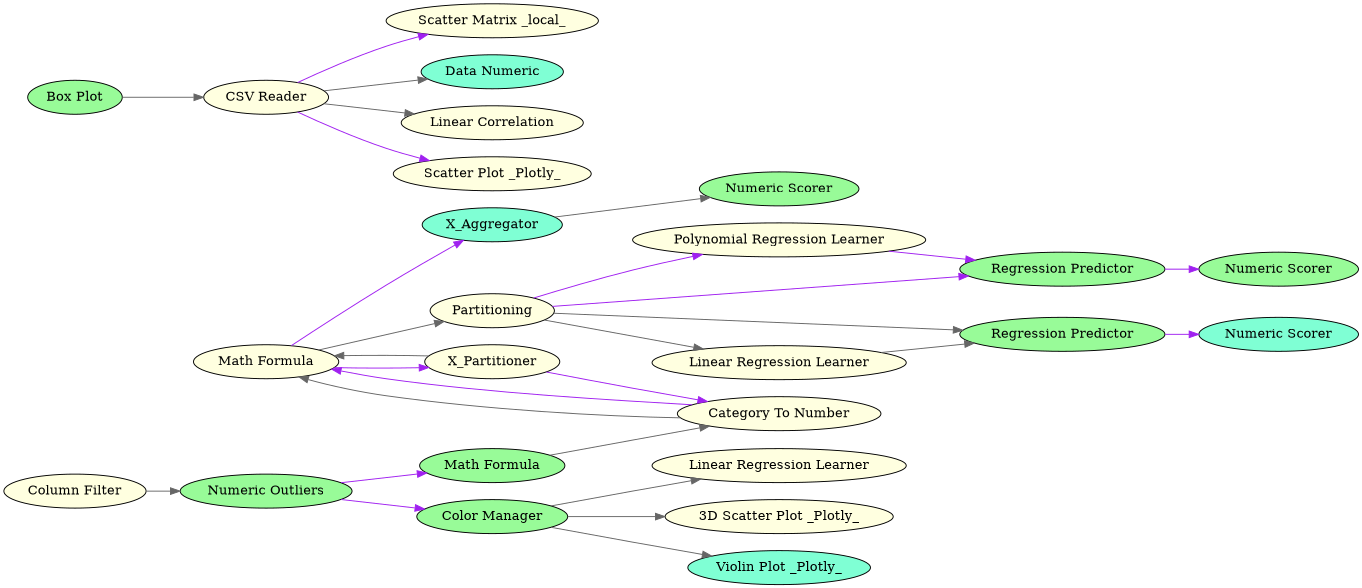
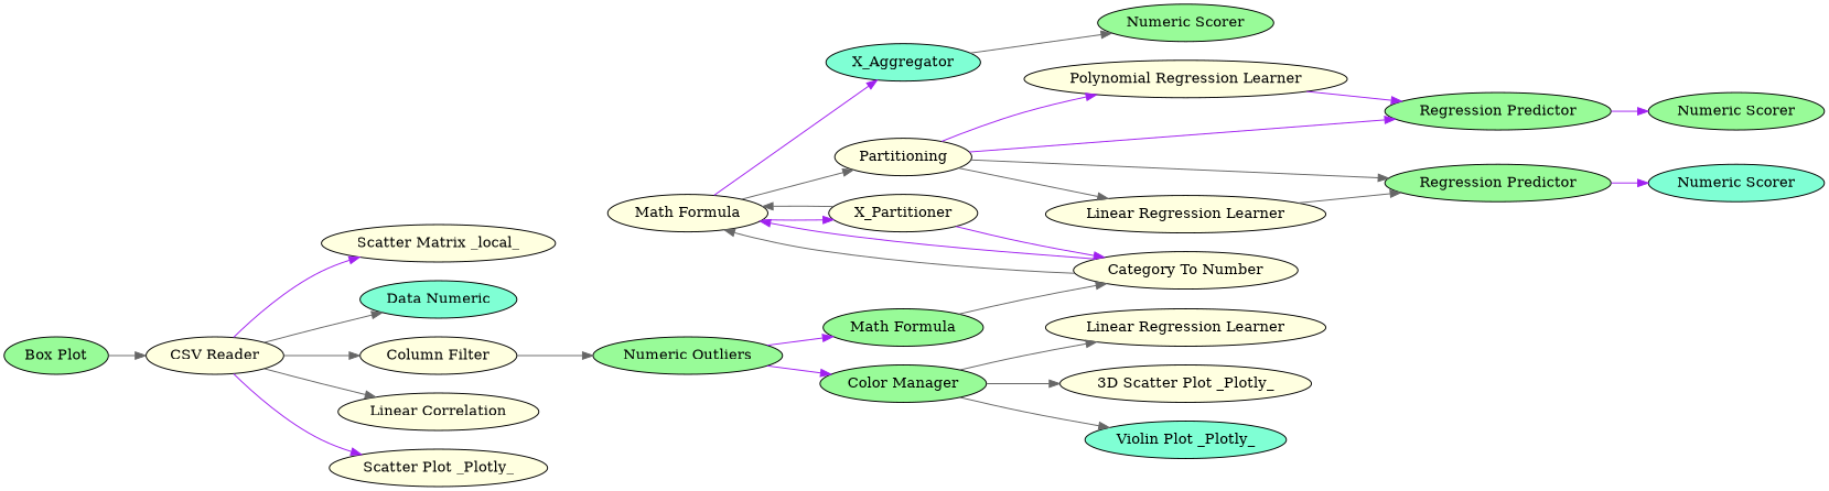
  digraph {
    rankdir=LR
    node [fillcolor=lightyellow style=filled]
    edge [color=gray40]
    n1 [fillcolor=aquamarine label=X_Aggregator]
    n2 [fillcolor=palegreen label="Numeric Scorer"]
    n3 [label=X_Partitioner]
    n4 [label="Category To Number"]
    n5 [label="Math Formula"]
    n6 [label=Partitioning]
    n7 [label="Polynomial Regression Learner"]
    n8 [label="Linear Regression Learner"]
    n9 [fillcolor=palegreen label="Regression Predictor"]
    n10 [fillcolor=palegreen label="Regression Predictor"]
    n11 [label="Scatter Matrix _local_"]
    n12 [fillcolor=aquamarine label="Data Numeric"]
    n13 [label="Column Filter"]
    n14 [fillcolor=palegreen label="Numeric Outliers"]
    n15 [fillcolor=palegreen label="Color Manager"]
    n16 [fillcolor=palegreen label="Math Formula"]
    n17 [label="Linear Regression Learner"]
    n18 [label="3D Scatter Plot _Plotly_"]
    n19 [fillcolor=aquamarine label="Violin Plot _Plotly_"]
    n20 [fillcolor=palegreen label="Numeric Scorer"]
    n21 [fillcolor=aquamarine label="Numeric Scorer"]
    n22 [label="Linear Correlation"]
    n23 [label="Scatter Plot _Plotly_"]
    n24 [fillcolor=palegreen label="Box Plot"]
    n25 [label="CSV Reader"]
    n1 -> n2
    n3 -> n4 [color=purple]
    n3 -> n5
    n4 -> n5
    n4 -> n5 [color=purple]
    n5 -> n1 [color=purple]
    n5 -> n3 [color=purple]
    n5 -> n6
    n6 -> n7 [color=purple]
    n6 -> n8
    n6 -> n9 [color=purple]
    n6 -> n10
    n7 -> n9 [color=purple]
    n8 -> n10
    n9 -> n20 [color=purple]
    n10 -> n21 [color=purple]
    n13 -> n14
    n14 -> n15 [color=purple]
    n14 -> n16 [color=purple]
    n15 -> n17
    n15 -> n18
    n15 -> n19
    n16 -> n4
    n24 -> n25
    n25 -> n11 [color=purple]
    n25 -> n12
+   n25 -> n13
    n25 -> n22
    n25 -> n23 [color=purple]
  }
